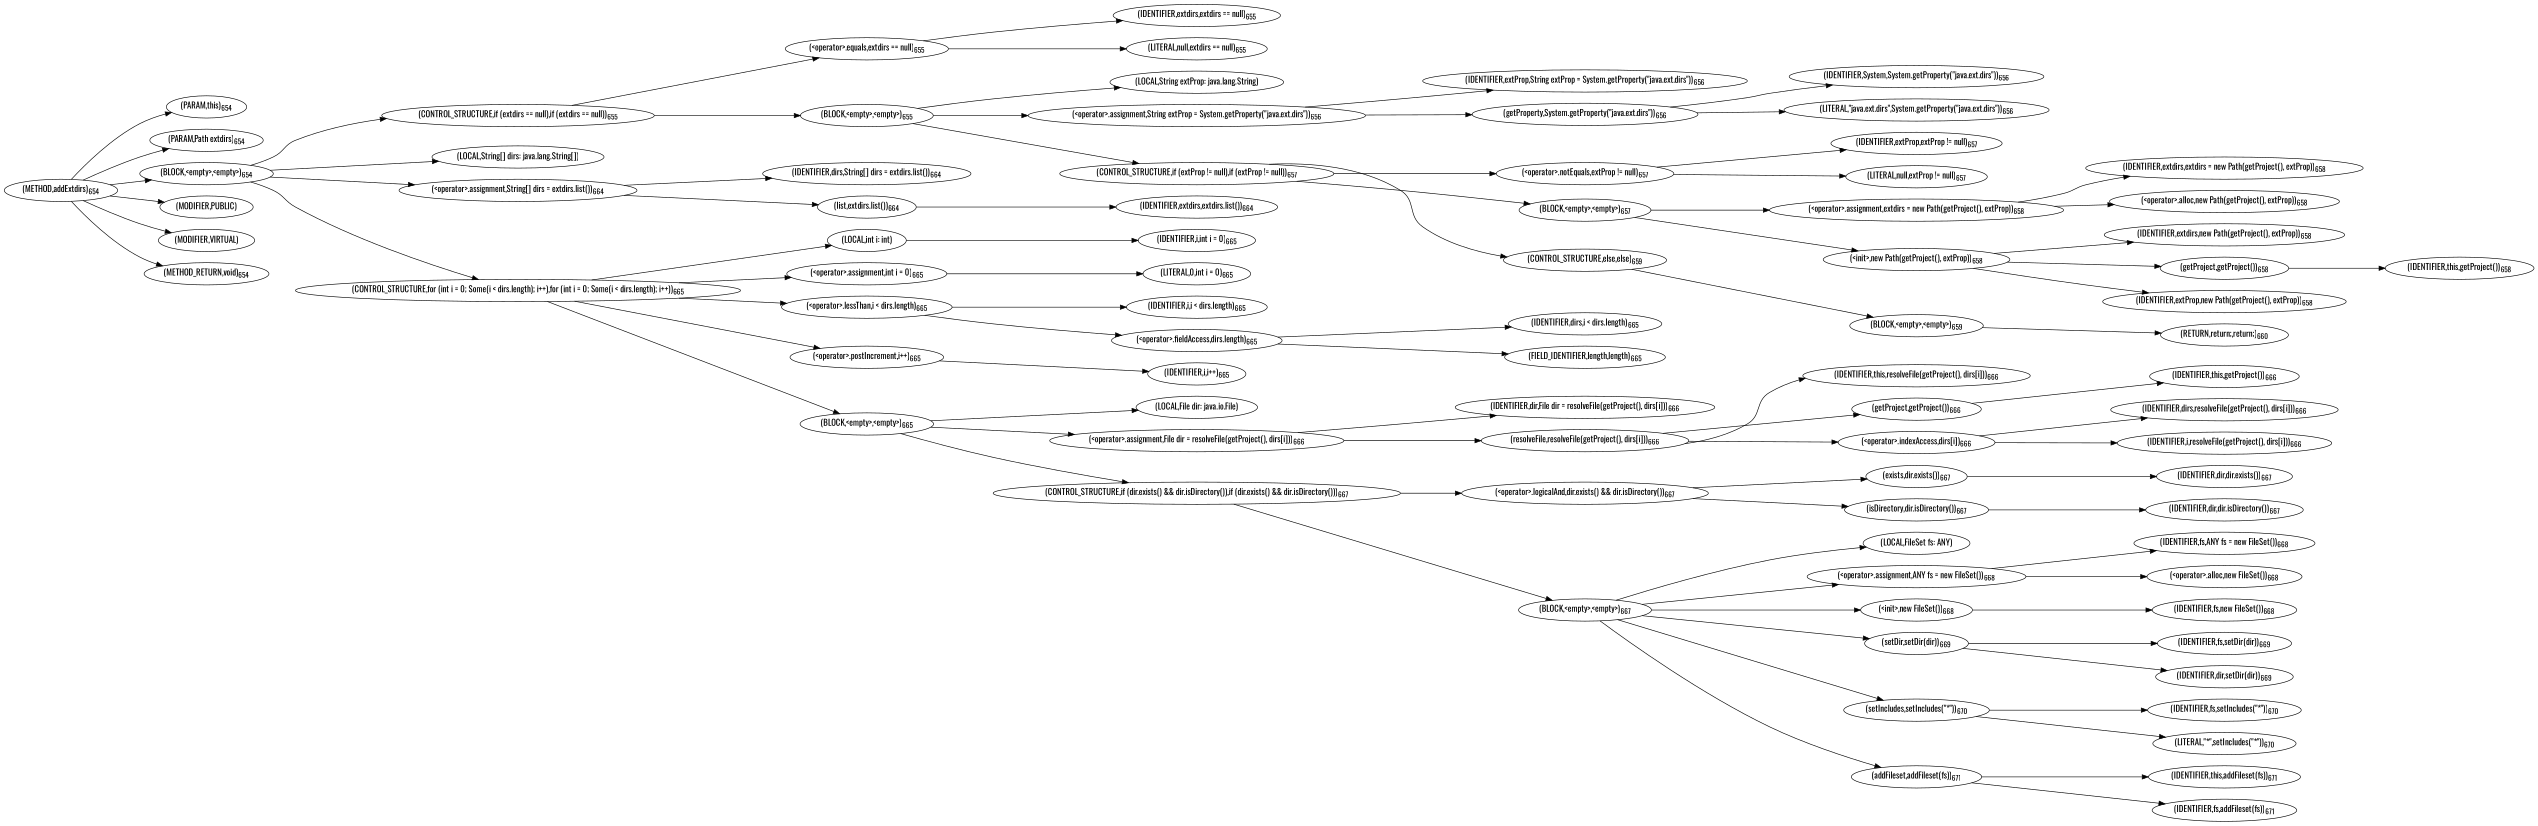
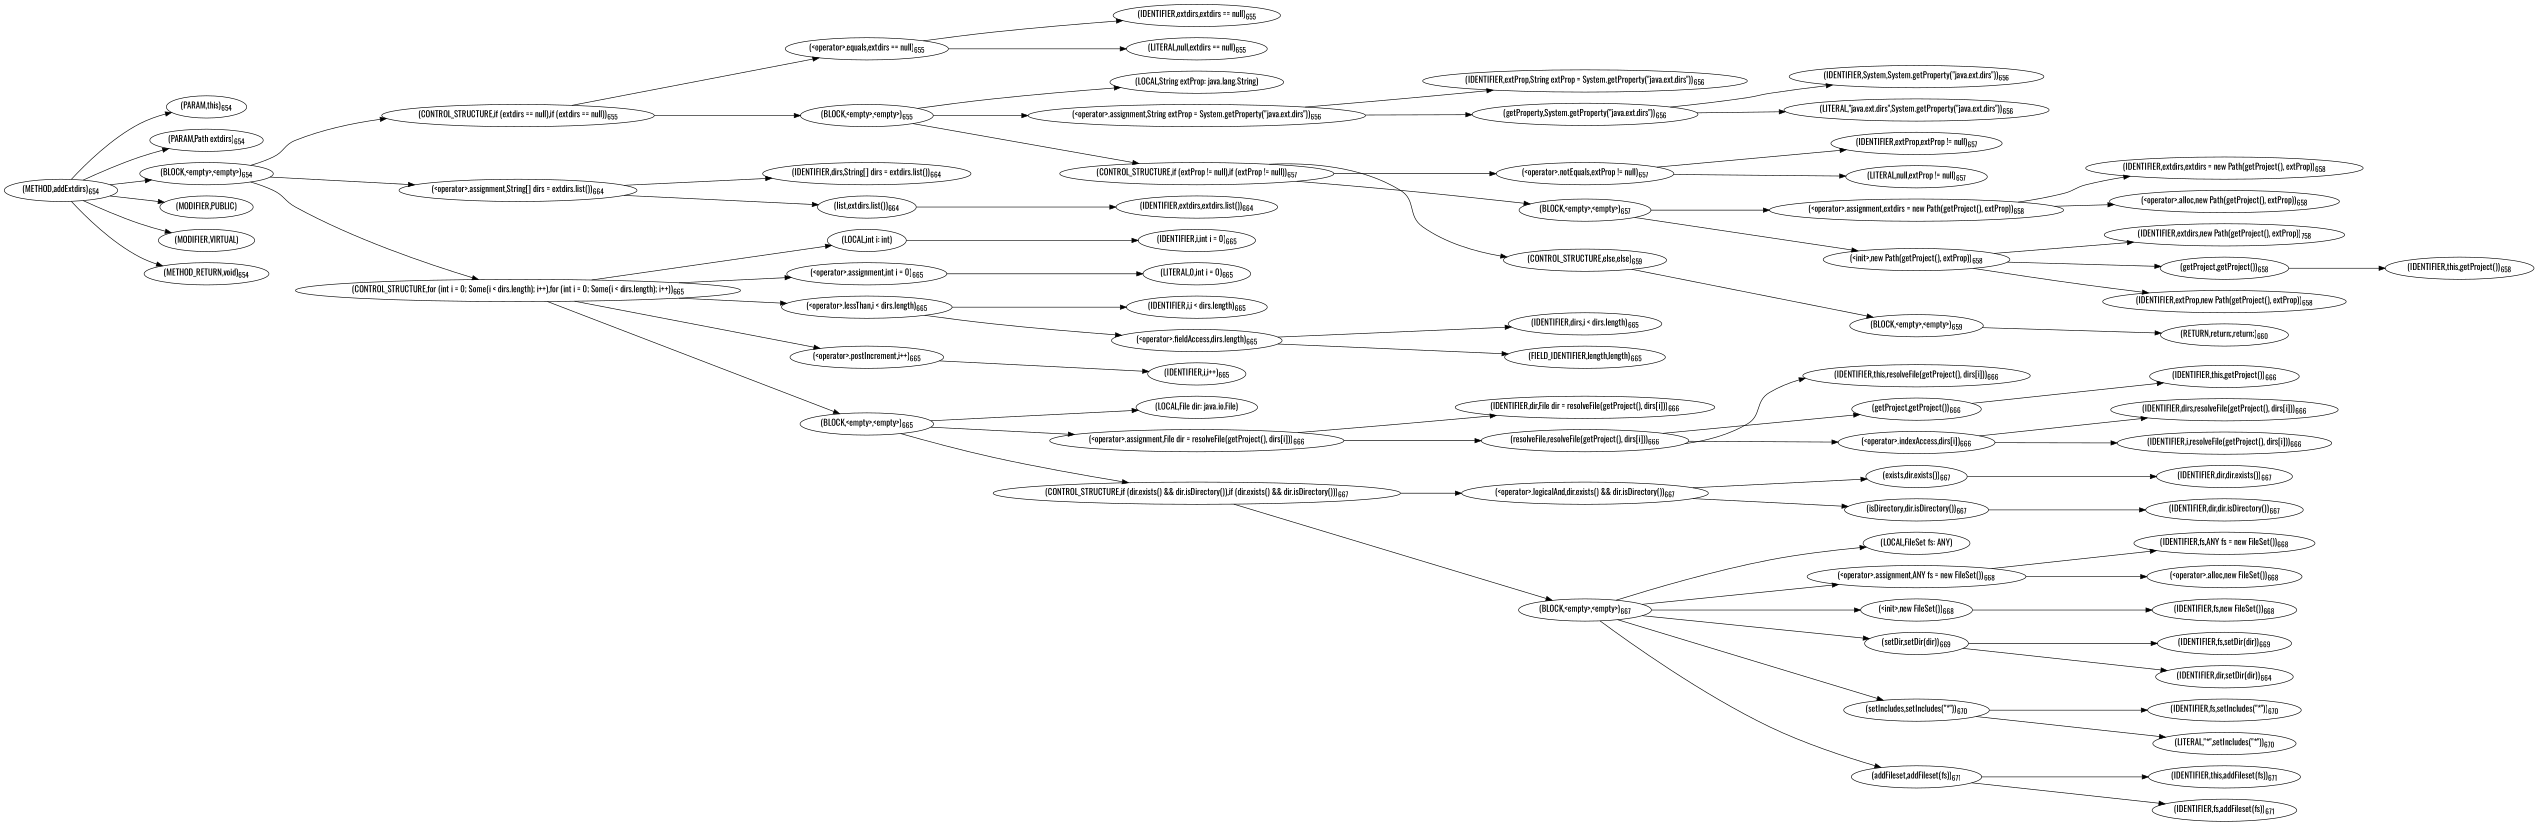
  digraph {
    fontname=Oswald
    rankdir=LR
    node [fontname=Oswald]
    edge [fontname=Oswald]
    n1 [label=<(METHOD,addExtdirs)<SUB>654</SUB>>]
    n2 [label=<(PARAM,this)<SUB>654</SUB>>]
    n3 [label=<(PARAM,Path extdirs)<SUB>654</SUB>>]
    n4 [label=<(BLOCK,&lt;empty&gt;,&lt;empty&gt;)<SUB>654</SUB>>]
    n5 [label=<(MODIFIER,PUBLIC)>]
    n6 [label=<(MODIFIER,VIRTUAL)>]
    n7 [label=<(METHOD_RETURN,void)<SUB>654</SUB>>]
    n8 [label=<(CONTROL_STRUCTURE,if (extdirs == null),if (extdirs == null))<SUB>655</SUB>>]
-   n9 [label=<(LOCAL,String[] dirs: java.lang.String[])>]
    n10 [label=<(&lt;operator&gt;.assignment,String[] dirs = extdirs.list())<SUB>664</SUB>>]
    n11 [label=<(CONTROL_STRUCTURE,for (int i = 0; Some(i &lt; dirs.length); i++),for (int i = 0; Some(i &lt; dirs.length); i++))<SUB>665</SUB>>]
    n12 [label=<(&lt;operator&gt;.equals,extdirs == null)<SUB>655</SUB>>]
    n13 [label=<(BLOCK,&lt;empty&gt;,&lt;empty&gt;)<SUB>655</SUB>>]
    n14 [label=<(IDENTIFIER,dirs,String[] dirs = extdirs.list())<SUB>664</SUB>>]
    n15 [label=<(list,extdirs.list())<SUB>664</SUB>>]
    n16 [label=<(LOCAL,int i: int)>]
    n17 [label=<(&lt;operator&gt;.assignment,int i = 0)<SUB>665</SUB>>]
    n18 [label=<(&lt;operator&gt;.lessThan,i &lt; dirs.length)<SUB>665</SUB>>]
    n19 [label=<(&lt;operator&gt;.postIncrement,i++)<SUB>665</SUB>>]
    n20 [label=<(BLOCK,&lt;empty&gt;,&lt;empty&gt;)<SUB>665</SUB>>]
    n21 [label=<(IDENTIFIER,extdirs,extdirs == null)<SUB>655</SUB>>]
    n22 [label=<(LITERAL,null,extdirs == null)<SUB>655</SUB>>]
    n23 [label=<(LOCAL,String extProp: java.lang.String)>]
    n24 [label=<(&lt;operator&gt;.assignment,String extProp = System.getProperty(&quot;java.ext.dirs&quot;))<SUB>656</SUB>>]
    n25 [label=<(CONTROL_STRUCTURE,if (extProp != null),if (extProp != null))<SUB>657</SUB>>]
    n26 [label=<(IDENTIFIER,extProp,String extProp = System.getProperty(&quot;java.ext.dirs&quot;))<SUB>656</SUB>>]
    n27 [label=<(getProperty,System.getProperty(&quot;java.ext.dirs&quot;))<SUB>656</SUB>>]
    n28 [label=<(&lt;operator&gt;.notEquals,extProp != null)<SUB>657</SUB>>]
    n29 [label=<(BLOCK,&lt;empty&gt;,&lt;empty&gt;)<SUB>657</SUB>>]
    n30 [label=<(CONTROL_STRUCTURE,else,else)<SUB>659</SUB>>]
    n31 [label=<(IDENTIFIER,System,System.getProperty(&quot;java.ext.dirs&quot;))<SUB>656</SUB>>]
    n32 [label=<(LITERAL,&quot;java.ext.dirs&quot;,System.getProperty(&quot;java.ext.dirs&quot;))<SUB>656</SUB>>]
    n33 [label=<(IDENTIFIER,extProp,extProp != null)<SUB>657</SUB>>]
    n34 [label=<(LITERAL,null,extProp != null)<SUB>657</SUB>>]
    n35 [label=<(&lt;operator&gt;.assignment,extdirs = new Path(getProject(), extProp))<SUB>658</SUB>>]
    n36 [label=<(&lt;init&gt;,new Path(getProject(), extProp))<SUB>658</SUB>>]
    n37 [label=<(BLOCK,&lt;empty&gt;,&lt;empty&gt;)<SUB>659</SUB>>]
    n38 [label=<(IDENTIFIER,extdirs,extdirs = new Path(getProject(), extProp))<SUB>658</SUB>>]
    n39 [label=<(&lt;operator&gt;.alloc,new Path(getProject(), extProp))<SUB>658</SUB>>]
-   n40 [label=<(IDENTIFIER,extdirs,new Path(getProject(), extProp))<SUB>658</SUB>>]
+   n40 [label=<(IDENTIFIER,extdirs,new Path(getProject(), extProp))<SUB>758</SUB>>]
    n41 [label=<(getProject,getProject())<SUB>658</SUB>>]
    n42 [label=<(IDENTIFIER,extProp,new Path(getProject(), extProp))<SUB>658</SUB>>]
    n43 [label=<(IDENTIFIER,this,getProject())<SUB>658</SUB>>]
    n44 [label=<(RETURN,return;,return;)<SUB>660</SUB>>]
    n45 [label=<(IDENTIFIER,extdirs,extdirs.list())<SUB>664</SUB>>]
    n46 [label=<(IDENTIFIER,i,int i = 0)<SUB>665</SUB>>]
    n47 [label=<(LITERAL,0,int i = 0)<SUB>665</SUB>>]
    n48 [label=<(IDENTIFIER,i,i &lt; dirs.length)<SUB>665</SUB>>]
    n49 [label=<(&lt;operator&gt;.fieldAccess,dirs.length)<SUB>665</SUB>>]
    n50 [label=<(IDENTIFIER,i,i++)<SUB>665</SUB>>]
    n51 [label=<(LOCAL,File dir: java.io.File)>]
    n52 [label=<(&lt;operator&gt;.assignment,File dir = resolveFile(getProject(), dirs[i]))<SUB>666</SUB>>]
    n53 [label=<(CONTROL_STRUCTURE,if (dir.exists() &amp;&amp; dir.isDirectory()),if (dir.exists() &amp;&amp; dir.isDirectory()))<SUB>667</SUB>>]
    n54 [label=<(IDENTIFIER,dirs,i &lt; dirs.length)<SUB>665</SUB>>]
    n55 [label=<(FIELD_IDENTIFIER,length,length)<SUB>665</SUB>>]
    n56 [label=<(IDENTIFIER,dir,File dir = resolveFile(getProject(), dirs[i]))<SUB>666</SUB>>]
    n57 [label=<(resolveFile,resolveFile(getProject(), dirs[i]))<SUB>666</SUB>>]
    n58 [label=<(&lt;operator&gt;.logicalAnd,dir.exists() &amp;&amp; dir.isDirectory())<SUB>667</SUB>>]
    n59 [label=<(BLOCK,&lt;empty&gt;,&lt;empty&gt;)<SUB>667</SUB>>]
    n60 [label=<(IDENTIFIER,this,resolveFile(getProject(), dirs[i]))<SUB>666</SUB>>]
    n61 [label=<(getProject,getProject())<SUB>666</SUB>>]
    n62 [label=<(&lt;operator&gt;.indexAccess,dirs[i])<SUB>666</SUB>>]
    n63 [label=<(IDENTIFIER,this,getProject())<SUB>666</SUB>>]
    n64 [label=<(IDENTIFIER,dirs,resolveFile(getProject(), dirs[i]))<SUB>666</SUB>>]
    n65 [label=<(IDENTIFIER,i,resolveFile(getProject(), dirs[i]))<SUB>666</SUB>>]
    n66 [label=<(exists,dir.exists())<SUB>667</SUB>>]
    n67 [label=<(isDirectory,dir.isDirectory())<SUB>667</SUB>>]
    n68 [label=<(LOCAL,FileSet fs: ANY)>]
    n69 [label=<(&lt;operator&gt;.assignment,ANY fs = new FileSet())<SUB>668</SUB>>]
    n70 [label=<(&lt;init&gt;,new FileSet())<SUB>668</SUB>>]
    n71 [label=<(setDir,setDir(dir))<SUB>669</SUB>>]
    n72 [label=<(setIncludes,setIncludes(&quot;*&quot;))<SUB>670</SUB>>]
    n73 [label=<(addFileset,addFileset(fs))<SUB>671</SUB>>]
    n74 [label=<(IDENTIFIER,dir,dir.exists())<SUB>667</SUB>>]
    n75 [label=<(IDENTIFIER,dir,dir.isDirectory())<SUB>667</SUB>>]
    n76 [label=<(IDENTIFIER,fs,ANY fs = new FileSet())<SUB>668</SUB>>]
    n77 [label=<(&lt;operator&gt;.alloc,new FileSet())<SUB>668</SUB>>]
    n78 [label=<(IDENTIFIER,fs,new FileSet())<SUB>668</SUB>>]
    n79 [label=<(IDENTIFIER,fs,setDir(dir))<SUB>669</SUB>>]
-   n80 [label=<(IDENTIFIER,dir,setDir(dir))<SUB>669</SUB>>]
+   n80 [label=<(IDENTIFIER,dir,setDir(dir))<SUB>664</SUB>>]
    n81 [label=<(IDENTIFIER,fs,setIncludes(&quot;*&quot;))<SUB>670</SUB>>]
    n82 [label=<(LITERAL,&quot;*&quot;,setIncludes(&quot;*&quot;))<SUB>670</SUB>>]
    n83 [label=<(IDENTIFIER,this,addFileset(fs))<SUB>671</SUB>>]
    n84 [label=<(IDENTIFIER,fs,addFileset(fs))<SUB>671</SUB>>]
    n1 -> n2
    n1 -> n3
    n1 -> n4
    n1 -> n5
    n1 -> n6
    n1 -> n7
    n4 -> n8
-   n4 -> n9
    n4 -> n10
    n4 -> n11
    n8 -> n12
    n8 -> n13
    n10 -> n14
    n10 -> n15
    n11 -> n16
    n11 -> n17
    n11 -> n18
    n11 -> n19
    n11 -> n20
    n12 -> n21
    n12 -> n22
    n13 -> n23
    n13 -> n24
    n13 -> n25
    n15 -> n45
    n16 -> n46
    n17 -> n47
    n18 -> n48
    n18 -> n49
    n19 -> n50
    n20 -> n51
    n20 -> n52
    n20 -> n53
    n24 -> n26
    n24 -> n27
    n25 -> n28
    n25 -> n29
    n25 -> n30
    n27 -> n31
    n27 -> n32
    n28 -> n33
    n28 -> n34
    n29 -> n35
    n29 -> n36
    n30 -> n37
    n35 -> n38
    n35 -> n39
    n36 -> n40
    n36 -> n41
    n36 -> n42
    n37 -> n44
    n41 -> n43
    n49 -> n54
    n49 -> n55
    n52 -> n56
    n52 -> n57
    n53 -> n58
    n53 -> n59
    n57 -> n60
    n57 -> n61
    n57 -> n62
    n58 -> n66
    n58 -> n67
    n59 -> n68
    n59 -> n69
    n59 -> n70
    n59 -> n71
    n59 -> n72
    n59 -> n73
    n61 -> n63
    n62 -> n64
    n62 -> n65
    n66 -> n74
    n67 -> n75
    n69 -> n76
    n69 -> n77
    n70 -> n78
    n71 -> n79
    n71 -> n80
    n72 -> n81
    n72 -> n82
    n73 -> n83
    n73 -> n84
  }
